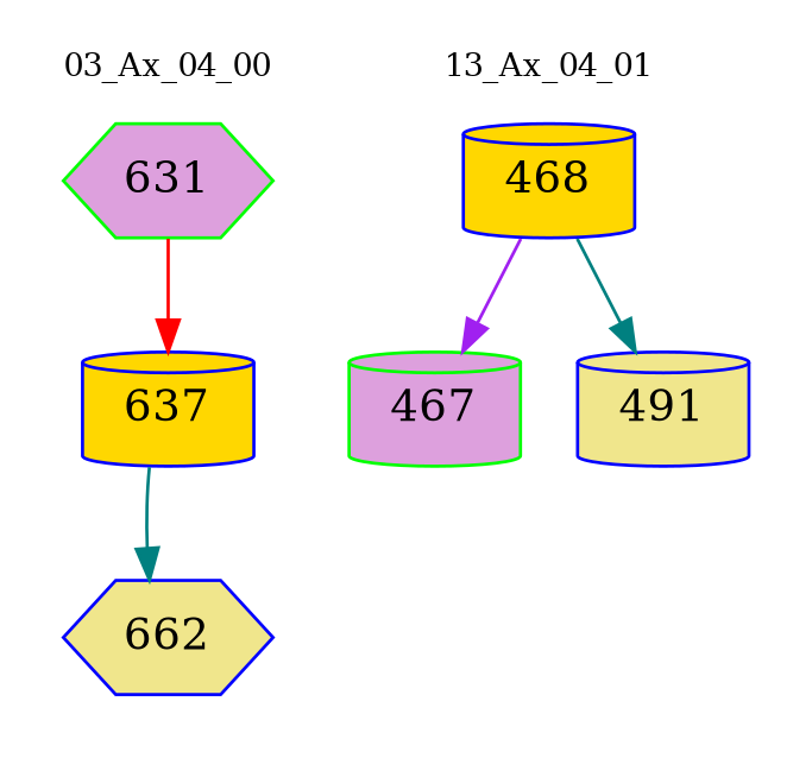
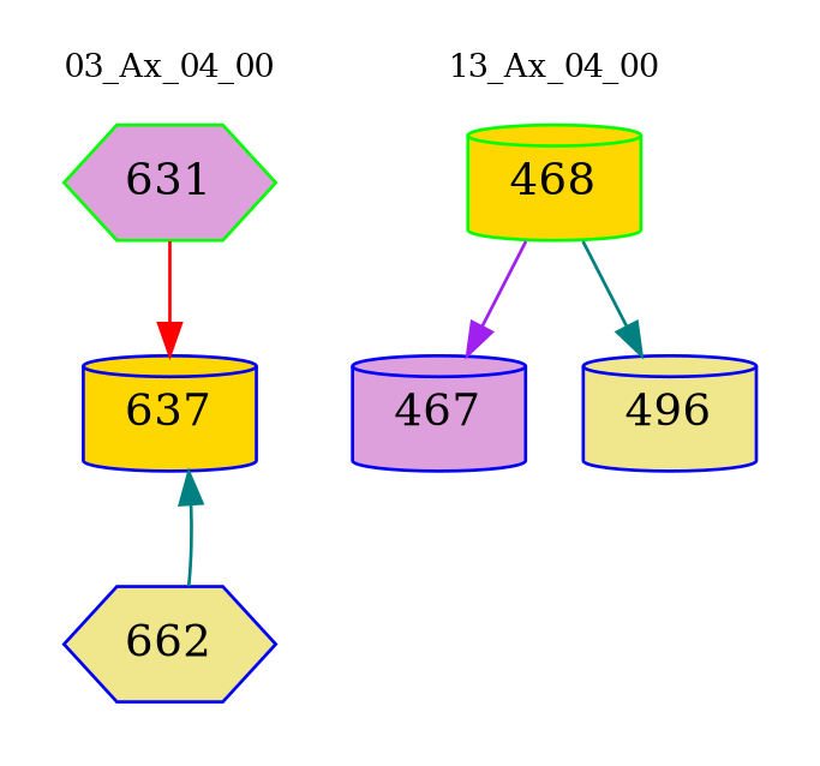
  digraph {
    node [color=blue fillcolor=plum shape=cylinder style=filled]
    edge [color=teal]
    n1 [color=green label=631 shape=hexagon]
    n2 [fillcolor=gold label=637]
    n3 [fillcolor=khaki label=662 shape=hexagon]
-   n4 [fillcolor=gold label=468]
-   n5 [color=green label=467]
-   n6 [fillcolor=khaki label=491]
+   n4 [color=green fillcolor=gold label=468]
+   n5 [label=467]
+   n6 [fillcolor=khaki label=496]
    subgraph cluster_1 {
      color=white
      fontsize=10
      label="03_Ax_04_00"
      n1
      n2
      n3
    }
    subgraph cluster_2 {
      color=white
      fontsize=10
-     label="13_Ax_04_01"
+     label="13_Ax_04_00"
      n4
      n5
      n6
    }
    n1 -> n2 [color=red]
-   n2 -> n3
+   n3 -> n2
    n4 -> n5 [color=purple]
    n4 -> n6
  }
